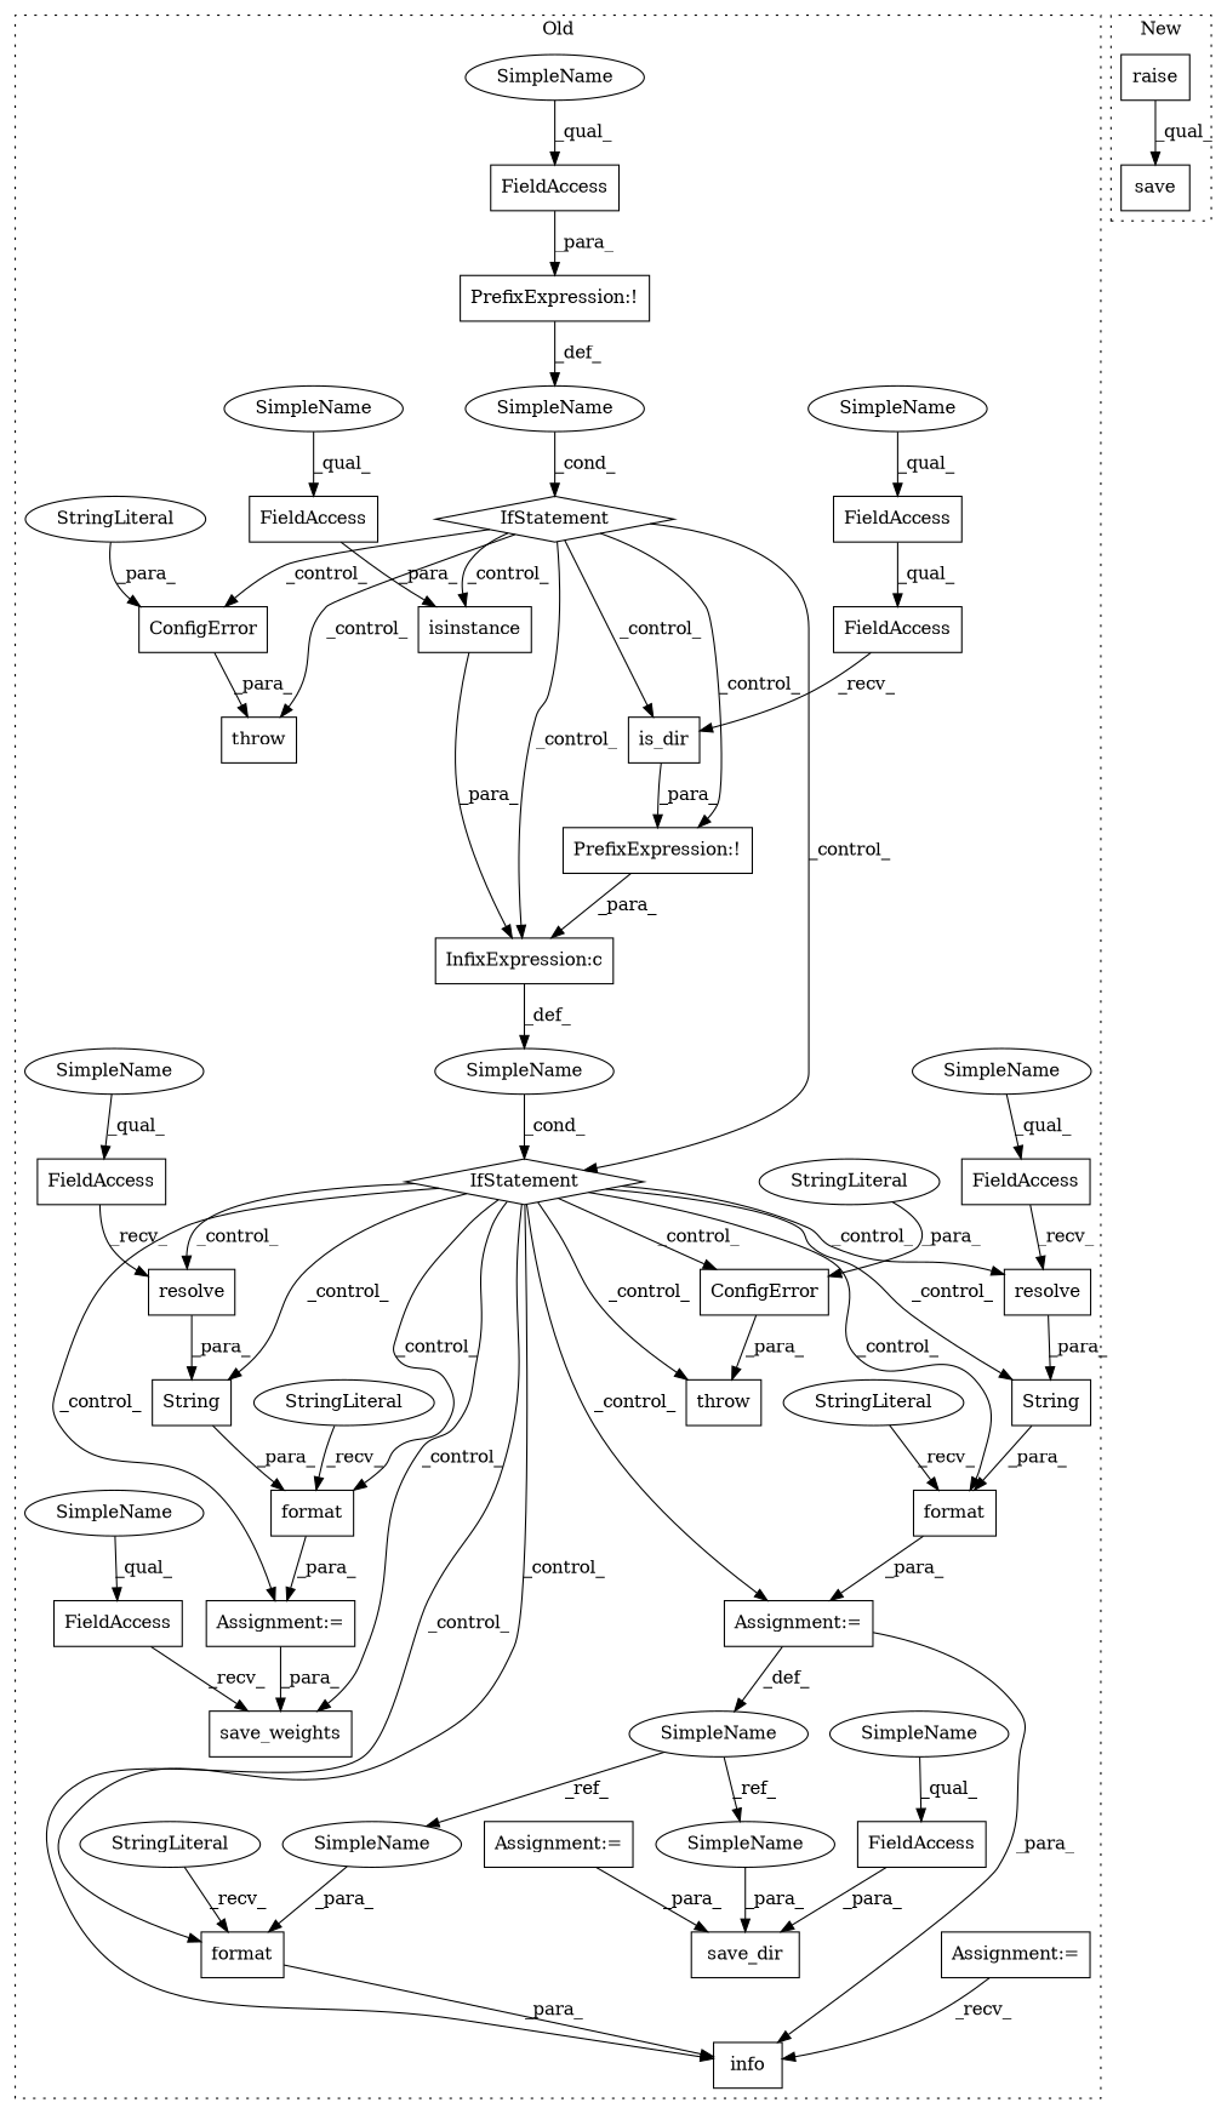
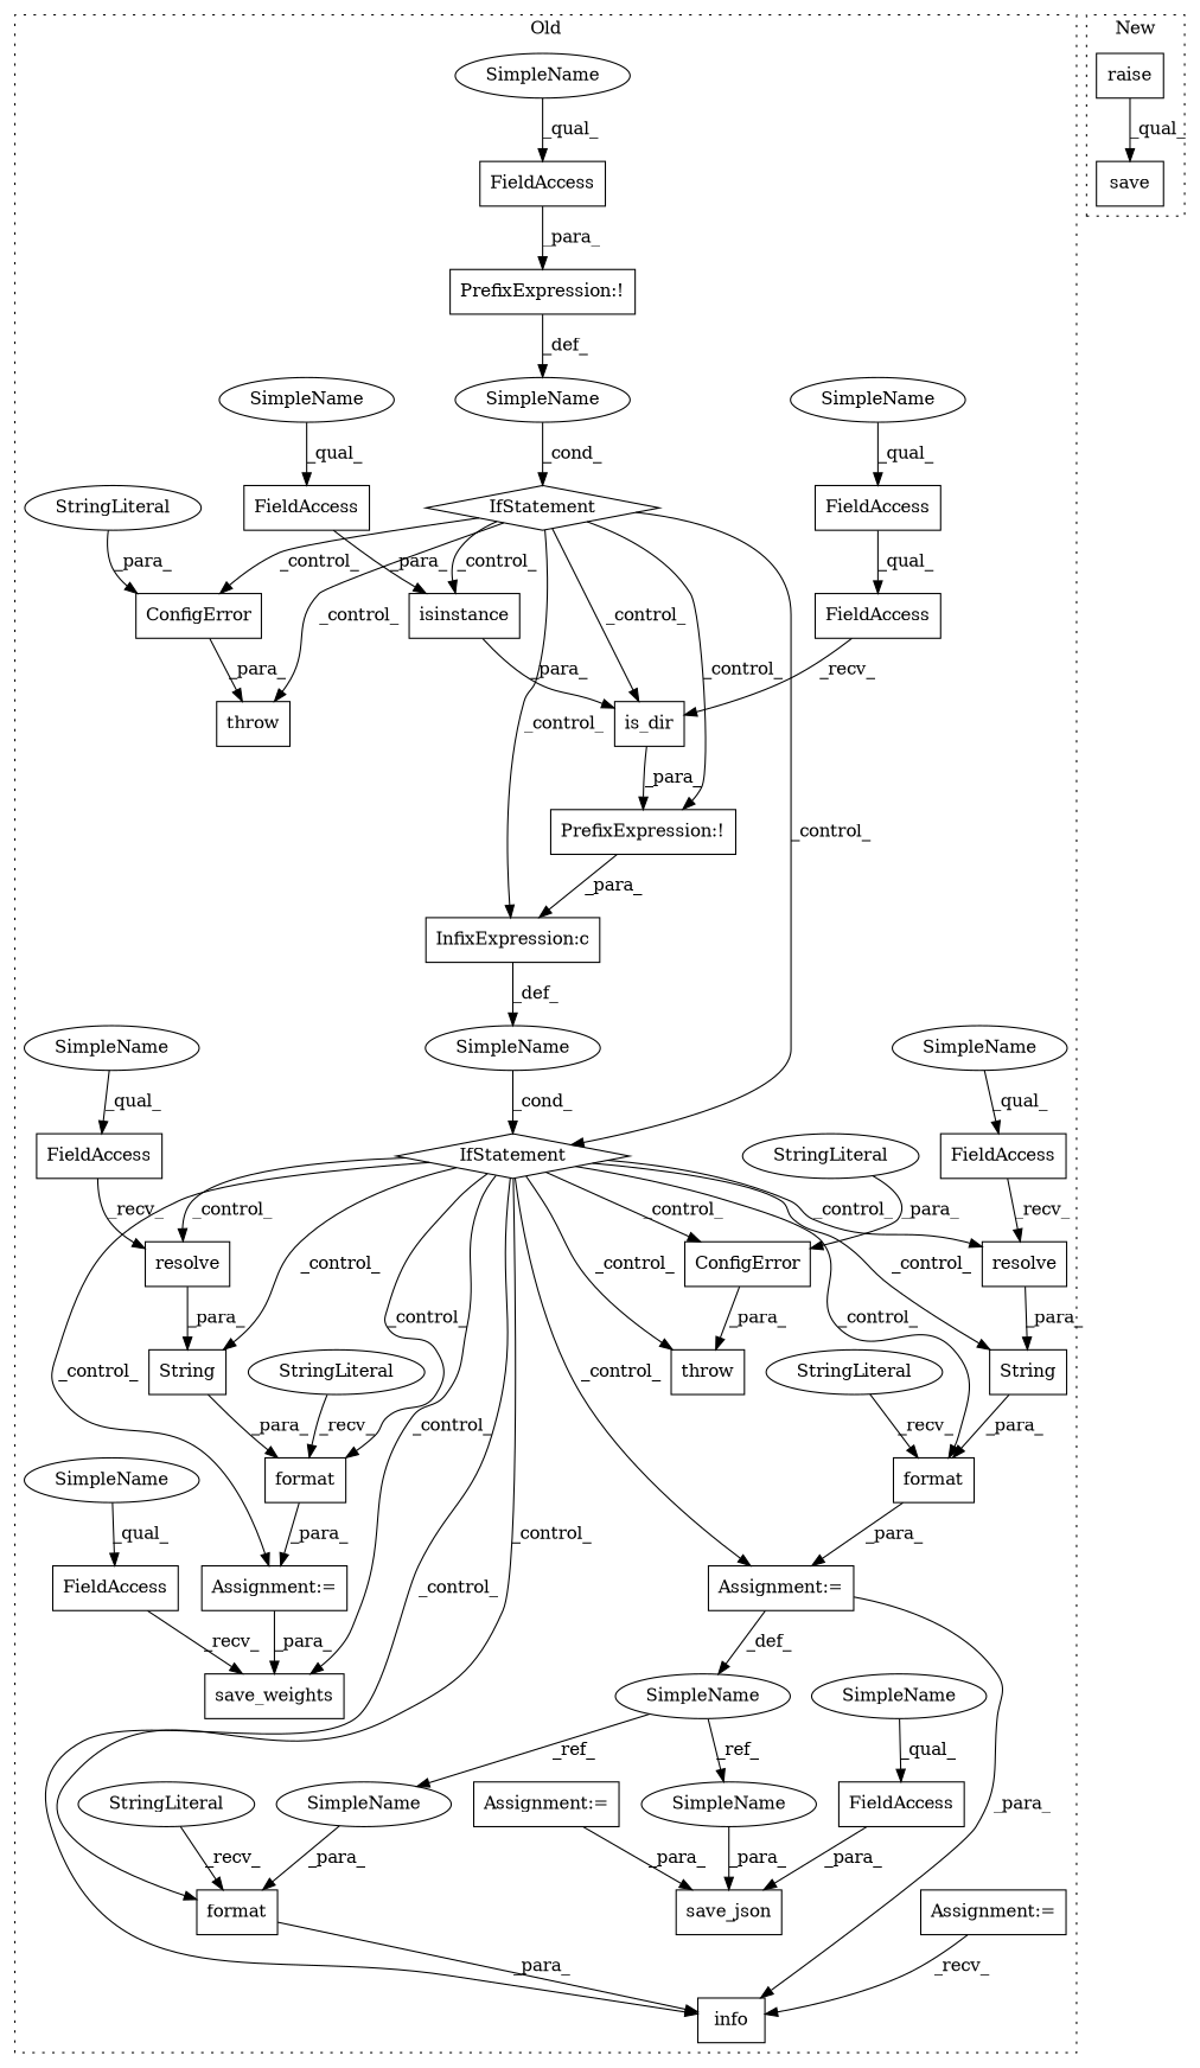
  digraph {
    node [a=32 l=4 s=9062 shape=box]
    n1 [l=8 label=is_dir s=9084]
    n2 [a=42 label=SimpleName shape=ellipse l="" s=""]
    n3 [a=27 label="InfixExpression:c" s=9057]
    n4 [a=38 l=1 label="PrefixExpression:!" s=9061]
    n5 [a=38 l=1 label="PrefixExpression:!" s=8915]
    n6 [l="12,1" label=ConfigError s="9108,9154"]
    n7 [a=42 label=SimpleName shape=ellipse l="" s=""]
    n8 [a=53 l=6 label=throw s=9102]
    n9 [l="12,1" label=ConfigError s="8946,9003"]
    n10 [l=9 label=resolve s=9298]
    n11 [a=53 l=6 label=throw s=8940]
    n12 [l=9 label=resolve s=9229]
    n13 [a=22 l=14 label=FieldAccess s=9214]
    n14 [a=22 l=14 label=FieldAccess s=8916]
    n15 [a=22 l=14 label=FieldAccess s=9283]
    n16 [a=22 l=21 label=FieldAccess]
    n17 [a=22 l=14 label=FieldAccess s=9037]
    n18 [a=22 l=8 label=FieldAccess s=9574]
    n19 [a=22 l=14 label=FieldAccess]
    n20 [a=22 l=10 label=FieldAccess s=9374]
    n21 [l="7,1" label=format s="9349,9364"]
    n22 [a=42 l=8 label=SimpleName s=9177 shape=ellipse]
-   n23 [l="10,1" label=save_dir s="9564,9591"]
+   n23 [l="10,1" label=save_json s="9564,9591"]
    n24 [l="7,1" label=format s="9200,9239"]
    n25 [a=25 l="4,2" label=IfStatement s="9022,9092" shape=diamond]
    n26 [l="7,1" label=format s="9269,9308"]
    n27 [a=25 l="4,2" label=IfStatement s="8911,8930" shape=diamond]
    n28 [l="7,1" label=String s="9276,9307"]
    n29 [l="13,1" label=save_weights s="9385,9410"]
    n30 [l="7,1" label=String s="9207,9238"]
    n31 [l="11,1" label=isinstance s="9026,9056"]
    n32 [a=45 l=13 label=StringLiteral s=9186 shape=ellipse]
    n33 [a=7 l=8 label="Assignment:=" s=8897]
    n34 [a=45 l=34 label=StringLiteral s=9120 shape=ellipse]
    n35 [a=7 l=1 label="Assignment:=" s=9185]
    n36 [a=45 l=7 label=StringLiteral s=9261 shape=ellipse]
    n37 [a=45 l=22 label=StringLiteral s=9326 shape=ellipse]
    n38 [a=7 l=1 label="Assignment:=" s=9260]
    n39 [a=45 l=45 label=StringLiteral s=8958 shape=ellipse]
    n40 [l="5,1" label=info s="9321,9365"]
    n41 [a=7 l=3 label="Assignment:=" s=8856]
    n42 [a=42 label=SimpleName s=9374 shape=ellipse]
    n43 [a=42 label=SimpleName s=9574 shape=ellipse]
    n44 [a=42 label=SimpleName s=9214 shape=ellipse]
    n45 [a=42 label=SimpleName s=9283 shape=ellipse]
    n46 [a=42 label=SimpleName shape=ellipse]
    n47 [a=42 label=SimpleName s=8916 shape=ellipse]
    n48 [a=42 label=SimpleName s=9037 shape=ellipse]
    n49 [a=42 l=8 label=SimpleName s=9356 shape=ellipse]
    n50 [a=42 l=8 label=SimpleName s=9583 shape=ellipse]
    n51 [l="5,1" label=save s="8990,9000"]
    n52 [l=7 label=raise s=8982]
    subgraph cluster_1 {
      label=Old
      style=dotted
      n1
      n2
      n3
      n4
      n5
      n6
      n7
      n8
      n9
      n10
      n11
      n12
      n13
      n14
      n15
      n16
      n17
      n18
      n19
      n20
      n21
      n22
      n23
      n24
      n25
      n26
      n27
      n28
      n29
      n30
      n31
      n32
      n33
      n34
      n35
      n36
      n37
      n38
      n39
      n40
      n41
      n42
      n43
      n44
      n45
      n46
      n47
      n48
      n49
      n50
    }
    subgraph cluster_2 {
      label=New
      style=dotted
      n51
      n52
    }
    n1 -> n4 [label=_para_]
    n2 -> n27 [label=_cond_]
    n3 -> n7 [label=_def_]
    n4 -> n3 [label=_para_]
    n5 -> n2 [label=_def_]
    n6 -> n8 [label=_para_]
    n7 -> n25 [label=_cond_]
    n9 -> n11 [label=_para_]
    n10 -> n28 [label=_para_]
    n12 -> n30 [label=_para_]
    n13 -> n12 [label=_recv_]
    n14 -> n5 [label=_para_]
    n15 -> n10 [label=_recv_]
    n16 -> n1 [label=_recv_]
    n17 -> n31 [label=_para_]
    n18 -> n23 [label=_para_]
    n19 -> n16 [label=_qual_]
    n20 -> n29 [label=_recv_]
    n21 -> n40 [label=_para_]
    n22 -> n49 [label=_ref_]
    n22 -> n50 [label=_ref_]
    n24 -> n35 [label=_para_]
    n25 -> n6 [label=_control_]
    n25 -> n8 [label=_control_]
    n25 -> n10 [label=_control_]
    n25 -> n12 [label=_control_]
    n25 -> n21 [label=_control_]
    n25 -> n24 [label=_control_]
    n25 -> n26 [label=_control_]
    n25 -> n28 [label=_control_]
    n25 -> n29 [label=_control_]
    n25 -> n30 [label=_control_]
    n25 -> n35 [label=_control_]
    n25 -> n38 [label=_control_]
    n25 -> n40 [label=_control_]
    n26 -> n38 [label=_para_]
    n27 -> n1 [label=_control_]
    n27 -> n3 [label=_control_]
    n27 -> n4 [label=_control_]
    n27 -> n9 [label=_control_]
    n27 -> n11 [label=_control_]
    n27 -> n25 [label=_control_]
    n27 -> n31 [label=_control_]
    n28 -> n26 [label=_para_]
    n30 -> n24 [label=_para_]
-   n31 -> n3 [label=_para_]
+   n31 -> n1 [label=_para_]
    n32 -> n24 [label=_recv_]
    n33 -> n23 [label=_para_]
    n34 -> n6 [label=_para_]
    n35 -> n22 [label=_def_]
    n35 -> n40 [label=_para_]
    n36 -> n26 [label=_recv_]
    n37 -> n21 [label=_recv_]
    n38 -> n29 [label=_para_]
    n39 -> n9 [label=_para_]
    n41 -> n40 [label=_recv_]
    n42 -> n20 [label=_qual_]
    n43 -> n18 [label=_qual_]
    n44 -> n13 [label=_qual_]
    n45 -> n15 [label=_qual_]
    n46 -> n19 [label=_qual_]
    n47 -> n14 [label=_qual_]
    n48 -> n17 [label=_qual_]
    n49 -> n21 [label=_para_]
    n50 -> n23 [label=_para_]
    n52 -> n51 [label=_qual_]
  }
